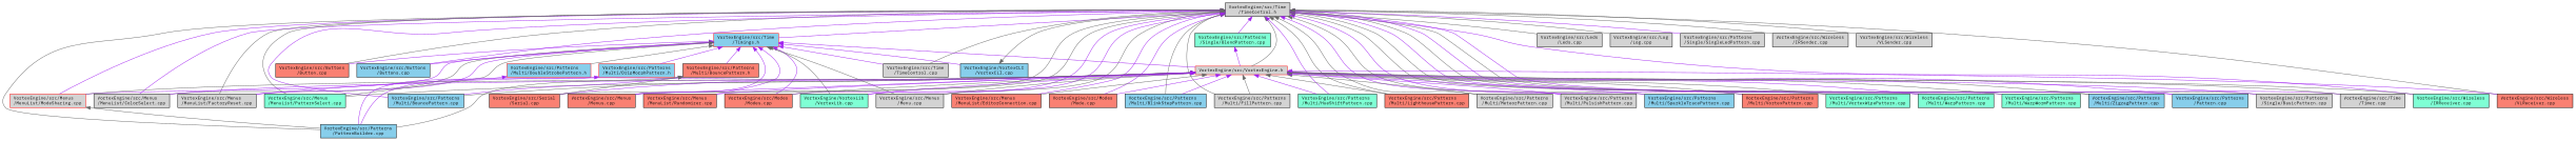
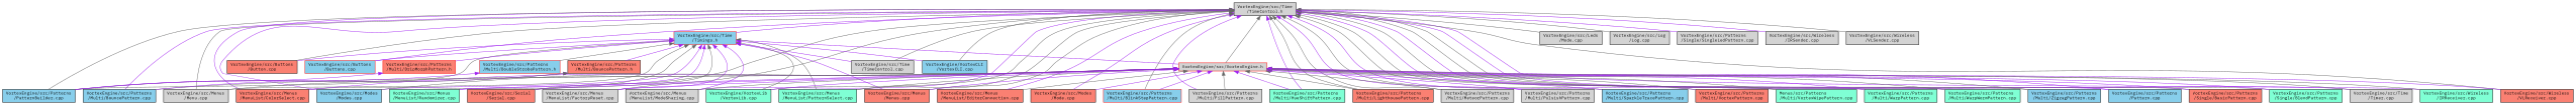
  digraph {
    fontname="IBM Plex Mono"
    node [color=black fillcolor=lightgrey fontname="IBM Plex Mono" fontsize=10 shape=record style=filled]
    edge [color=gray40 dir=back fontname="IBM Plex Mono" fontsize=10 labelfontname=Helvetica labelfontsize=10 style=solid]
    n1 [fontcolor=black height=0.2 label="VortexEngine/src/Time\l/TimeControl.h" width=0.4]
    n2 [fillcolor=salmon height=0.2 label="VortexEngine/src/Buttons\l/Button.cpp" width=0.4]
    n3 [color=red fillcolor=skyblue height=0.2 label="VortexEngine/src/Time\l/Timings.h" width=0.4]
-   n4 [fillcolor=skyblue height=0.2 label="VortexEngine/src/Buttons\l/Buttons.cpp" width=0.4]
+   n4 [color=red fillcolor=skyblue height=0.2 label="VortexEngine/src/Buttons\l/Buttons.cpp" width=0.4]
    n5 [color=red height=0.2 label="VortexEngine/src/VortexEngine.h" width=0.4]
    n6 [height=0.2 label="VortexEngine/src/Menus\l/Menu.cpp" width=0.4]
-   n7 [height=0.2 label="VortexEngine/src/Menus\l/MenuList/ColorSelect.cpp" width=0.4]
+   n7 [fillcolor=salmon height=0.2 label="VortexEngine/src/Menus\l/MenuList/ColorSelect.cpp" width=0.4]
    n8 [fillcolor=salmon height=0.2 label="VortexEngine/src/Menus\l/MenuList/EditorConnection.cpp" width=0.4]
    n9 [height=0.2 label="VortexEngine/src/Menus\l/MenuList/FactoryReset.cpp" width=0.4]
-   n10 [color=red height=0.2 label="VortexEngine/src/Menus\l/MenuList/ModeSharing.cpp" width=0.4]
+   n10 [height=0.2 label="VortexEngine/src/Menus\l/MenuList/ModeSharing.cpp" width=0.4]
    n11 [fillcolor=aquamarine height=0.2 label="VortexEngine/src/Menus\l/MenuList/PatternSelect.cpp" width=0.4]
    n12 [fillcolor=salmon height=0.2 label="VortexEngine/src/Menus\l/Menus.cpp" width=0.4]
    n13 [fillcolor=salmon height=0.2 label="VortexEngine/src/Modes\l/Mode.cpp" width=0.4]
-   n14 [fillcolor=salmon height=0.2 label="VortexEngine/src/Modes\l/Modes.cpp" width=0.4]
-   n15 [fillcolor=skyblue height=0.2 label="VortexEngine/src/Patterns\l/Multi/BlinkStepPattern.cpp" width=0.4]
+   n14 [fillcolor=skyblue height=0.2 label="VortexEngine/src/Modes\l/Modes.cpp" width=0.4]
+   n15 [color=red fillcolor=skyblue height=0.2 label="VortexEngine/src/Patterns\l/Multi/BlinkStepPattern.cpp" width=0.4]
    n16 [fillcolor=skyblue height=0.2 label="VortexEngine/src/Patterns\l/Multi/BouncePattern.cpp" width=0.4]
    n17 [height=0.2 label="VortexEngine/src/Patterns\l/Multi/FillPattern.cpp" width=0.4]
    n18 [fillcolor=aquamarine height=0.2 label="VortexEngine/src/Patterns\l/Multi/HueShiftPattern.cpp" width=0.4]
    n19 [fillcolor=salmon height=0.2 label="VortexEngine/src/Patterns\l/Multi/LighthousePattern.cpp" width=0.4]
    n20 [height=0.2 label="VortexEngine/src/Patterns\l/Multi/MeteorPattern.cpp" width=0.4]
    n21 [height=0.2 label="VortexEngine/src/Patterns\l/Multi/PulsishPattern.cpp" width=0.4]
    n22 [fillcolor=skyblue height=0.2 label="VortexEngine/src/Patterns\l/Multi/SparkleTracePattern.cpp" width=0.4]
    n23 [fillcolor=salmon height=0.2 label="VortexEngine/src/Patterns\l/Multi/VortexPattern.cpp" width=0.4]
-   n24 [fillcolor=aquamarine height=0.2 label="VortexEngine/src/Patterns\l/Multi/VortexWipePattern.cpp" width=0.4]
+   n24 [fillcolor=aquamarine height=0.2 label="Menus/src/Patterns\l/Multi/VortexWipePattern.cpp" width=0.4]
    n25 [fillcolor=aquamarine height=0.2 label="VortexEngine/src/Patterns\l/Multi/WarpPattern.cpp" width=0.4]
    n26 [fillcolor=aquamarine height=0.2 label="VortexEngine/src/Patterns\l/Multi/WarpWormPattern.cpp" width=0.4]
    n27 [fillcolor=skyblue height=0.2 label="VortexEngine/src/Patterns\l/Multi/ZigzagPattern.cpp" width=0.4]
    n28 [fillcolor=skyblue height=0.2 label="VortexEngine/src/Patterns\l/Pattern.cpp" width=0.4]
-   n29 [height=0.2 label="VortexEngine/src/Patterns\l/Single/BasicPattern.cpp" width=0.4]
+   n29 [fillcolor=salmon height=0.2 label="VortexEngine/src/Patterns\l/Single/BasicPattern.cpp" width=0.4]
    n30 [fillcolor=aquamarine height=0.2 label="VortexEngine/src/Patterns\l/Single/BlendPattern.cpp" width=0.4]
    n31 [fillcolor=salmon height=0.2 label="VortexEngine/src/Serial\l/Serial.cpp" width=0.4]
    n32 [height=0.2 label="VortexEngine/src/Time\l/Timer.cpp" width=0.4]
    n33 [fillcolor=aquamarine height=0.2 label="VortexEngine/src/Wireless\l/IRReceiver.cpp" width=0.4]
    n34 [fillcolor=salmon height=0.2 label="VortexEngine/src/Wireless\l/VLReceiver.cpp" width=0.4]
    n35 [fillcolor=aquamarine height=0.2 label="VortexEngine/VortexLib\l/VortexLib.cpp" width=0.4]
    n36 [fillcolor=skyblue height=0.2 label="VortexEngine/src/Patterns\l/PatternBuilder.cpp" width=0.4]
    n37 [height=0.2 label="VortexEngine/src/Time\l/TimeControl.cpp" width=0.4]
    n38 [fillcolor=skyblue height=0.2 label="VortexEngine/VortexCLI\l/VortexCLI.cpp" width=0.4]
-   n39 [height=0.2 label="VortexEngine/src/Leds\l/Leds.cpp" width=0.4]
+   n39 [height=0.2 label="VortexEngine/src/Leds\l/Mode.cpp" width=0.4]
    n40 [height=0.2 label="VortexEngine/src/Log\l/Log.cpp" width=0.4]
    n41 [height=0.2 label="VortexEngine/src/Patterns\l/Single/SingleLedPattern.cpp" width=0.4]
    n42 [height=0.2 label="VortexEngine/src/Wireless\l/IRSender.cpp" width=0.4]
    n43 [height=0.2 label="VortexEngine/src/Wireless\l/VLSender.cpp" width=0.4]
-   n44 [fillcolor=salmon height=0.2 label="VortexEngine/src/Menus\l/MenuList/Randomizer.cpp" width=0.4]
+   n44 [fillcolor=aquamarine height=0.2 label="VortexEngine/src/Menus\l/MenuList/Randomizer.cpp" width=0.4]
    n45 [fillcolor=salmon height=0.2 label="VortexEngine/src/Patterns\l/Multi/BouncePattern.h" width=0.4]
    n46 [color=red fillcolor=skyblue height=0.2 label="VortexEngine/src/Patterns\l/Multi/DoubleStrobePattern.h" width=0.4]
-   n47 [color=red fillcolor=skyblue height=0.2 label="VortexEngine/src/Patterns\l/Multi/DripMorphPattern.h" width=0.4]
+   n47 [color=red fillcolor=salmon height=0.2 label="VortexEngine/src/Patterns\l/Multi/DripMorphPattern.h" width=0.4]
    n1 -> n2
    n1 -> n3 [color=purple]
    n1 -> n4 [color=purple]
    n1 -> n5
    n1 -> n6
    n1 -> n7 [color=purple]
    n1 -> n8 [color=purple]
    n1 -> n9
    n1 -> n10 [color=purple]
    n1 -> n11
    n1 -> n12
    n1 -> n13 [color=purple]
    n1 -> n14 [color=purple]
    n1 -> n15
    n1 -> n16 [color=purple]
-   n1 -> n17
+   n1 -> n17 [color=purple]
    n1 -> n18 [color=purple]
    n1 -> n19
    n1 -> n20
    n1 -> n21 [color=purple]
    n1 -> n22
    n1 -> n23 [color=purple]
    n1 -> n24
    n1 -> n25
    n1 -> n26 [color=purple]
    n1 -> n27
    n1 -> n28 [color=purple]
    n1 -> n29
-   n1 -> n30 [color=purple]
+   n1 -> n30
    n1 -> n31
    n1 -> n32 [color=purple]
    n1 -> n33 [color=purple]
    n1 -> n34
-   n1 -> n35 [color=purple]
+   n1 -> n35
    n1 -> n36
    n1 -> n37
-   n38 -> n1
+   n1 -> n38
    n1 -> n39
    n1 -> n40
    n1 -> n41 [color=purple]
-   n1 -> n42
+   n1 -> n42 [color=purple]
    n1 -> n43
    n3 -> n2 [color=purple]
    n3 -> n4 [color=purple]
    n3 -> n5 [color=purple]
    n3 -> n6
    n3 -> n7
    n3 -> n9 [color=purple]
    n3 -> n10 [color=purple]
    n3 -> n11
    n3 -> n12 [color=purple]
    n3 -> n14 [color=purple]
-   n45 -> n31
+   n3 -> n31
    n3 -> n35
-   n10 -> n36
+   n3 -> n36
    n3 -> n37 [color=purple]
    n3 -> n38 [color=purple]
    n3 -> n44 [color=purple]
    n3 -> n45 [color=purple]
    n3 -> n46
    n3 -> n47 [color=purple]
    n5 -> n6
    n5 -> n7 [color=purple]
    n5 -> n8
    n5 -> n9 [color=purple]
    n5 -> n10
    n5 -> n11
    n5 -> n12 [color=purple]
    n5 -> n13 [color=purple]
    n5 -> n14
    n5 -> n15 [color=purple]
    n5 -> n16
    n5 -> n17
    n5 -> n18 [color=purple]
    n5 -> n19
    n5 -> n20
    n5 -> n21 [color=purple]
    n5 -> n22 [color=purple]
    n5 -> n23
    n5 -> n24
    n5 -> n25 [color=purple]
    n5 -> n26
    n5 -> n27
    n5 -> n28 [color=purple]
    n5 -> n29 [color=purple]
-   n30 -> n5 [color=purple]
+   n5 -> n30 [color=purple]
    n5 -> n31 [color=purple]
    n5 -> n32
    n5 -> n33
    n5 -> n34 [color=purple]
    n5 -> n35 [color=purple]
    n5 -> n44 [color=purple]
    n45 -> n16 [color=purple]
    n45 -> n36
    n46 -> n36 [color=purple]
    n47 -> n36 [color=purple]
  }
